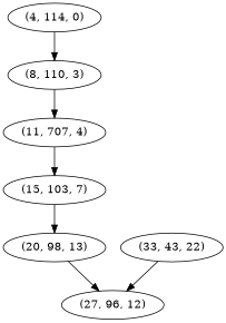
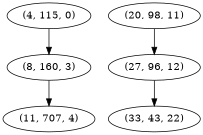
  digraph {
-   "(4, 114, 0)"
-   "(8, 110, 3)"
+   "(4, 114, 0)" [label="(4, 115, 0)"]
+   "(8, 110, 3)" [label="(8, 160, 3)"]
    n3 [label="(11, 707, 4)"]
-   "(15, 103, 7)"
-   "(20, 98, 11)" [label="(20, 98, 13)"]
+   "(20, 98, 11)"
    n6 [label="(27, 96, 12)"]
    n7 [label="(33, 43, 22)"]
    "(4, 114, 0)" -> "(8, 110, 3)"
    "(8, 110, 3)" -> n3
-   n3 -> "(15, 103, 7)"
-   "(15, 103, 7)" -> "(20, 98, 11)"
    "(20, 98, 11)" -> n6
-   n7 -> n6
+   n6 -> n7
  }
